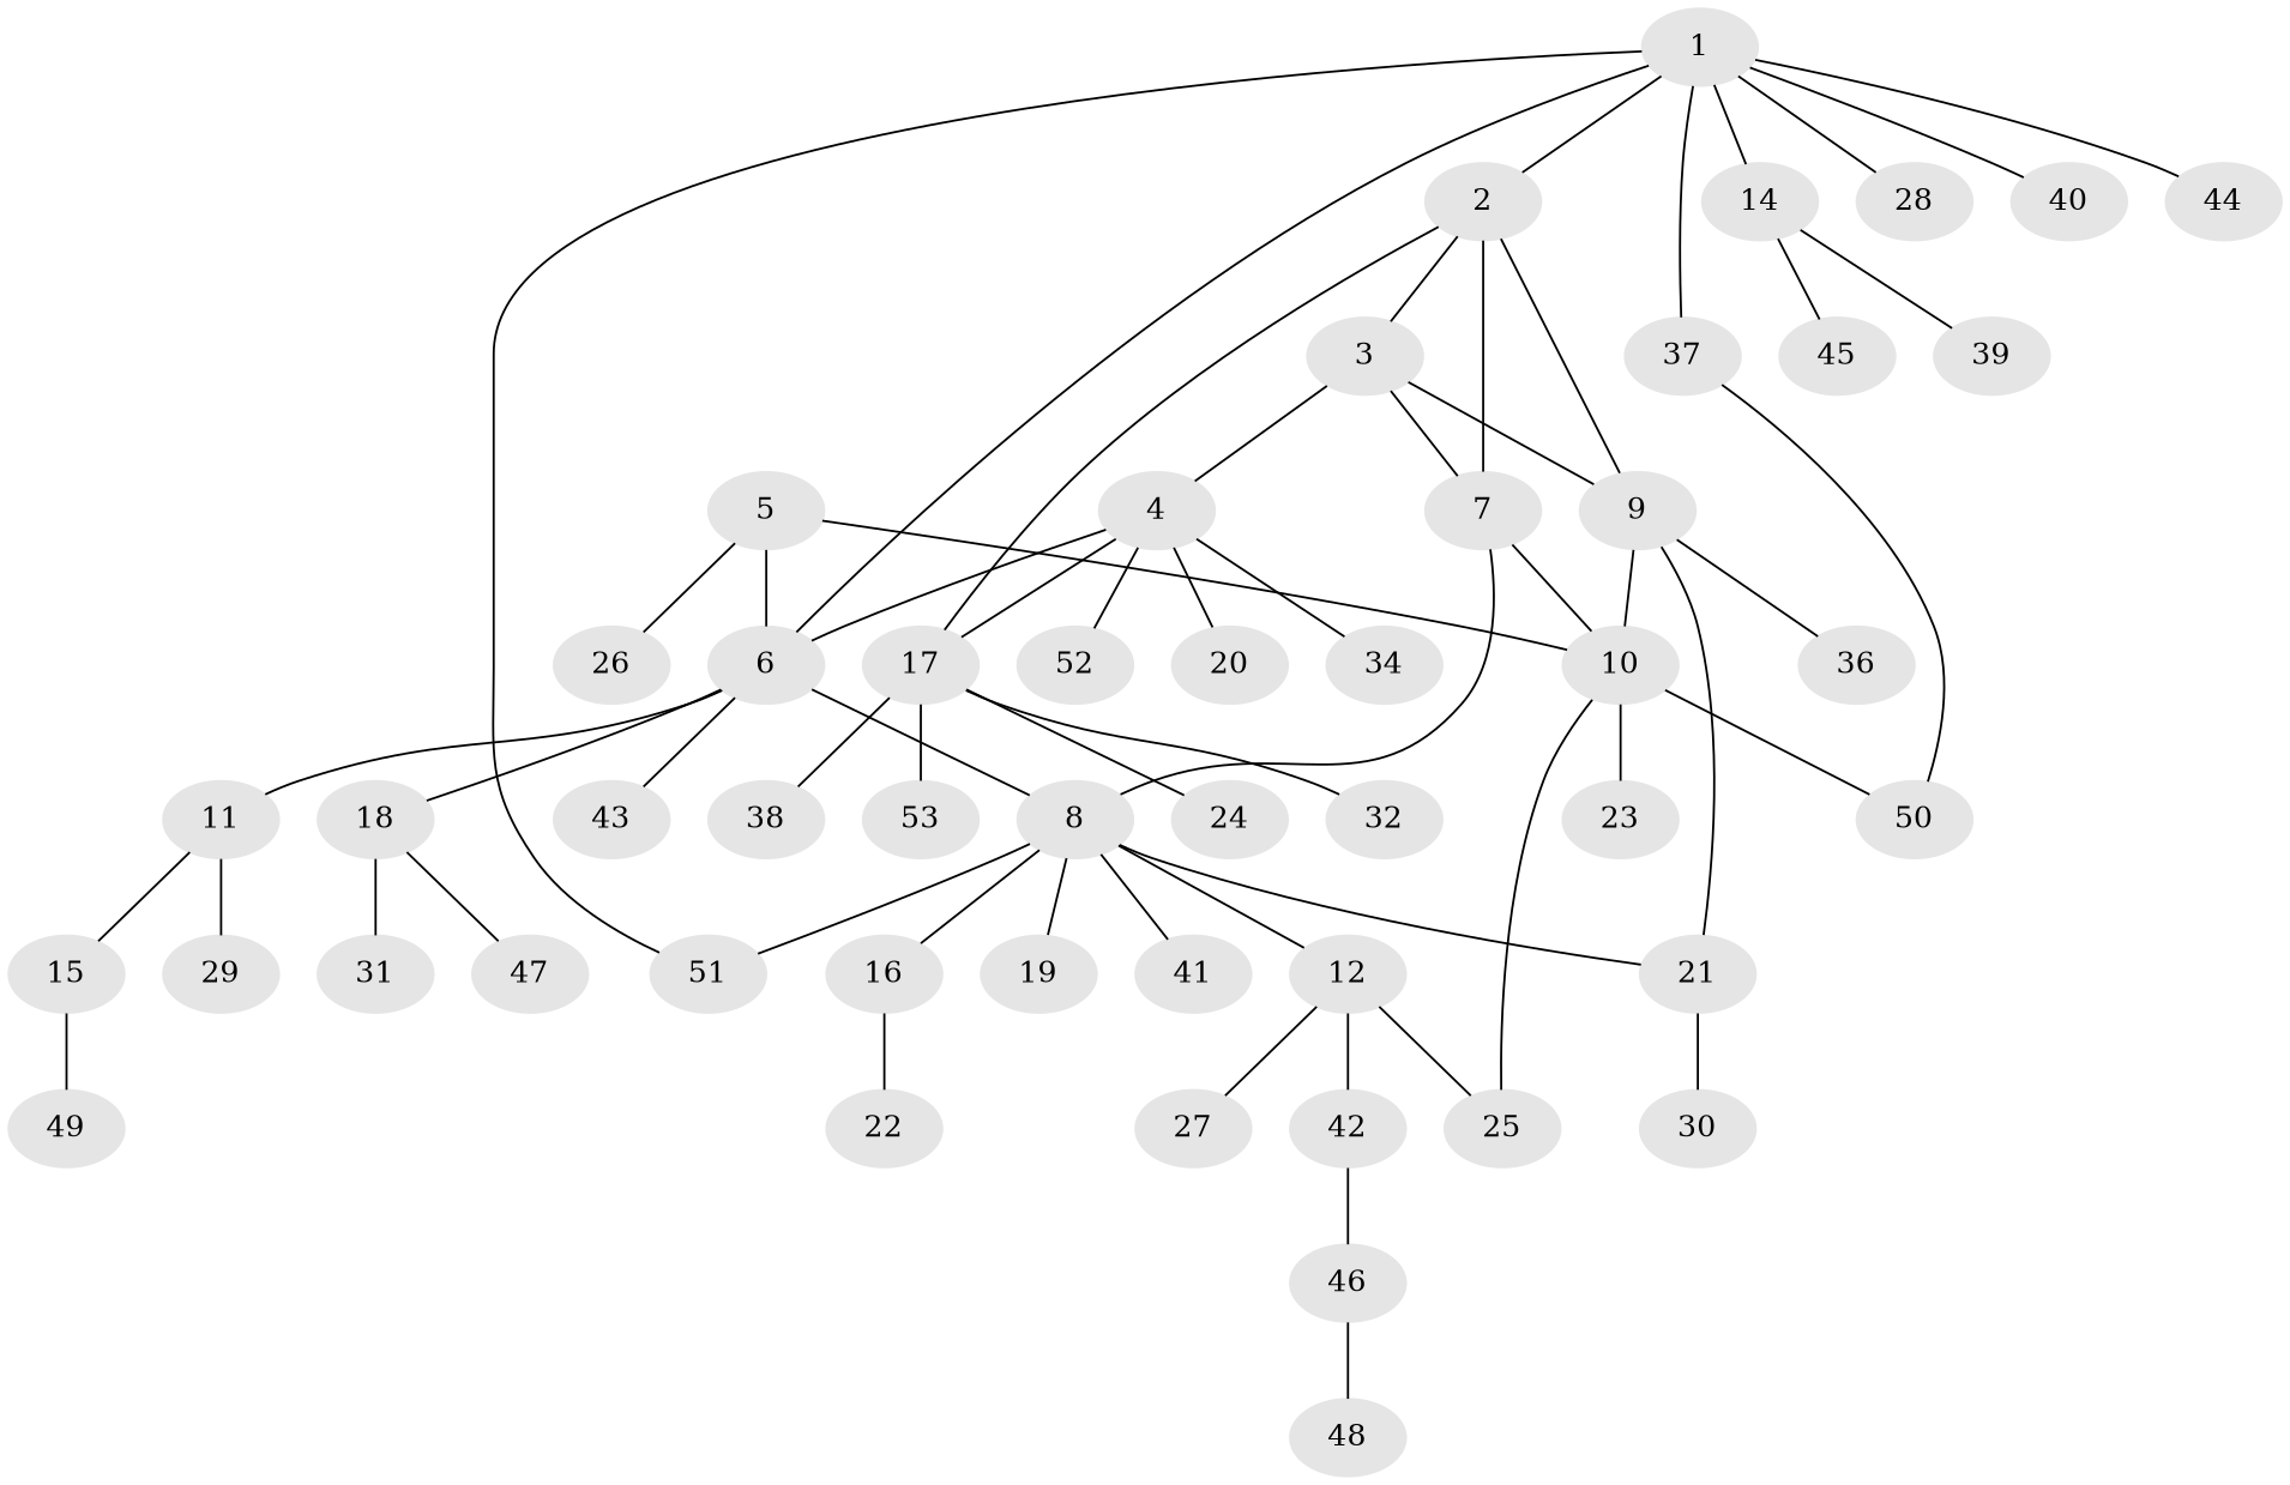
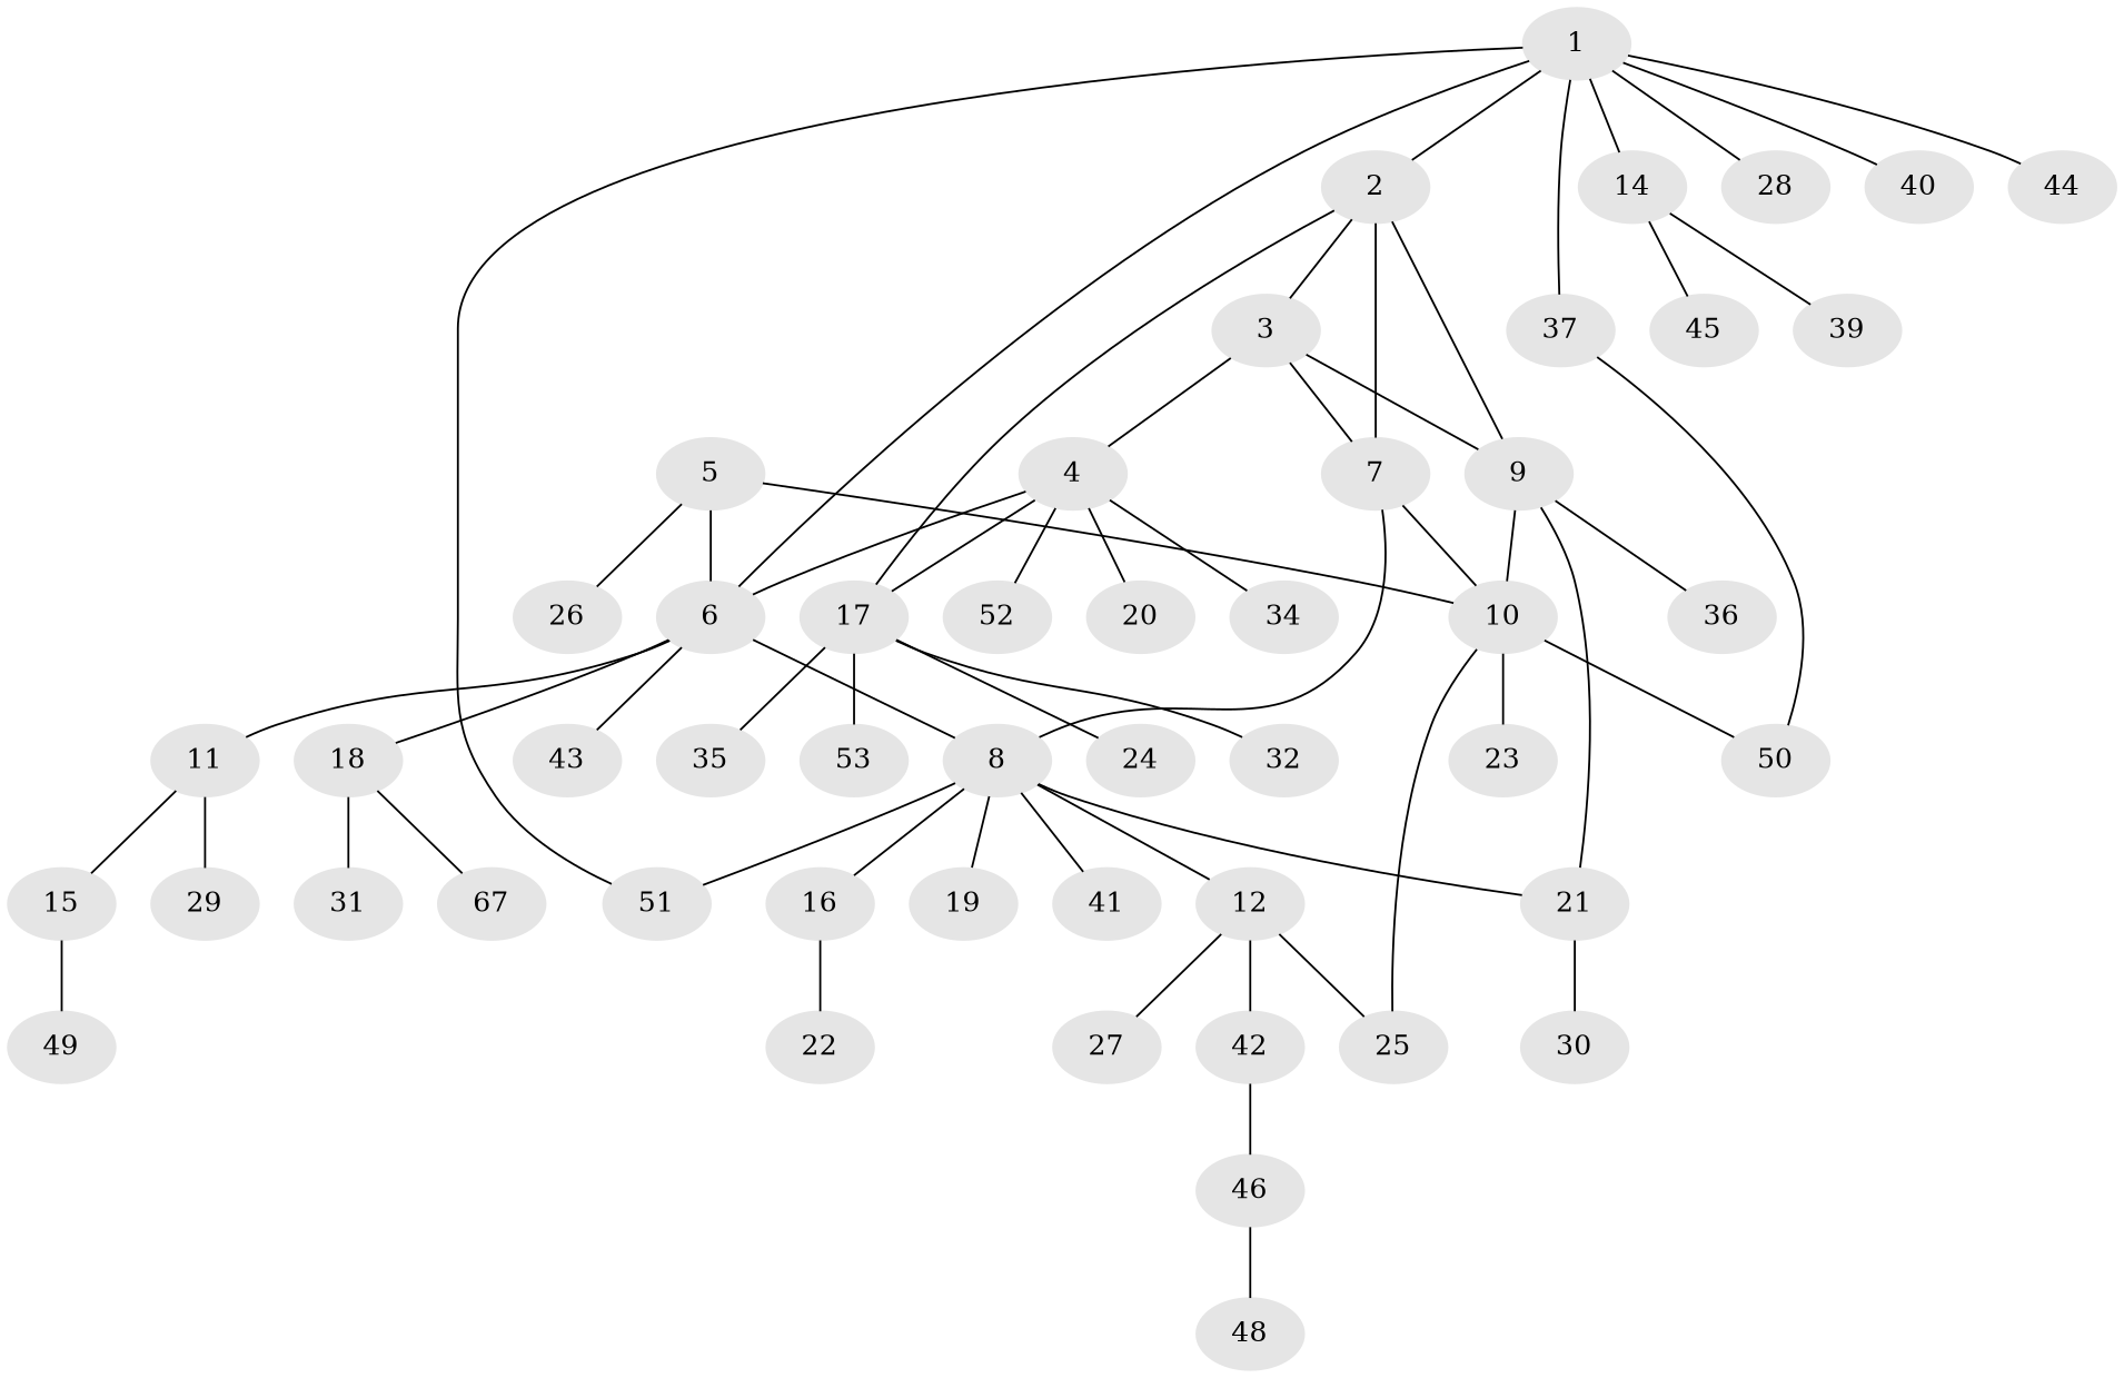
  graph {
    node [color=gray90 style=filled]
    1
    2
    6
    14
    28
    37
    40
    44
    51
    3
    7
    9
    17
    8
    11
    18
    43
    39
    45
    50
    4
    10
    21
    36
    24
    32
-   35 [label=38]
+   35
    53
    20
    34
    52
    5
    26
    23
    25
    12
    16
    19
    41
    15
    29
-   47
+   47 [label=67]
    31
    27
    42
    22
    30
    49
    46
    48
    1 -- 2
    1 -- 6
    1 -- 14
    1 -- 28
    1 -- 37
    1 -- 40
    1 -- 44
    1 -- 51
    2 -- 3
    2 -- 7
    2 -- 9
    2 -- 17
    6 -- 8
    6 -- 11
    6 -- 18
    6 -- 43
    14 -- 39
    14 -- 45
    37 -- 50
    3 -- 7
    3 -- 9
    3 -- 4
    7 -- 8
    7 -- 10
    9 -- 10
    9 -- 21
    9 -- 36
    17 -- 24
    17 -- 32
    17 -- 35
    17 -- 53
    8 -- 51
    8 -- 21
    8 -- 12
    8 -- 16
    8 -- 19
    8 -- 41
    11 -- 15
    11 -- 29
    18 -- 47
    18 -- 31
    4 -- 6
    4 -- 17
    4 -- 20
    4 -- 34
    4 -- 52
    10 -- 50
    10 -- 23
    10 -- 25
    21 -- 30
    5 -- 6
    5 -- 10
    5 -- 26
    12 -- 25
    12 -- 27
    12 -- 42
    16 -- 22
    15 -- 49
    42 -- 46
    46 -- 48
  }
